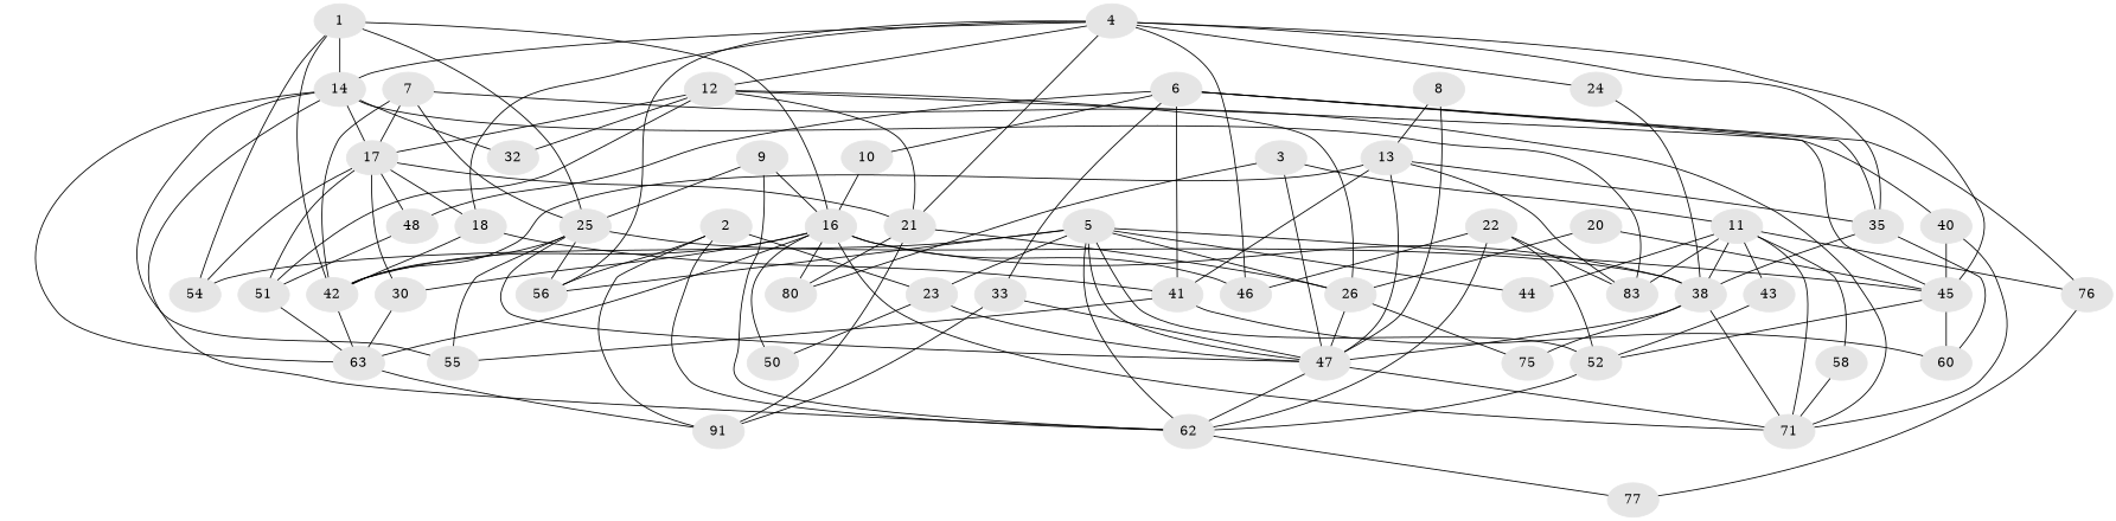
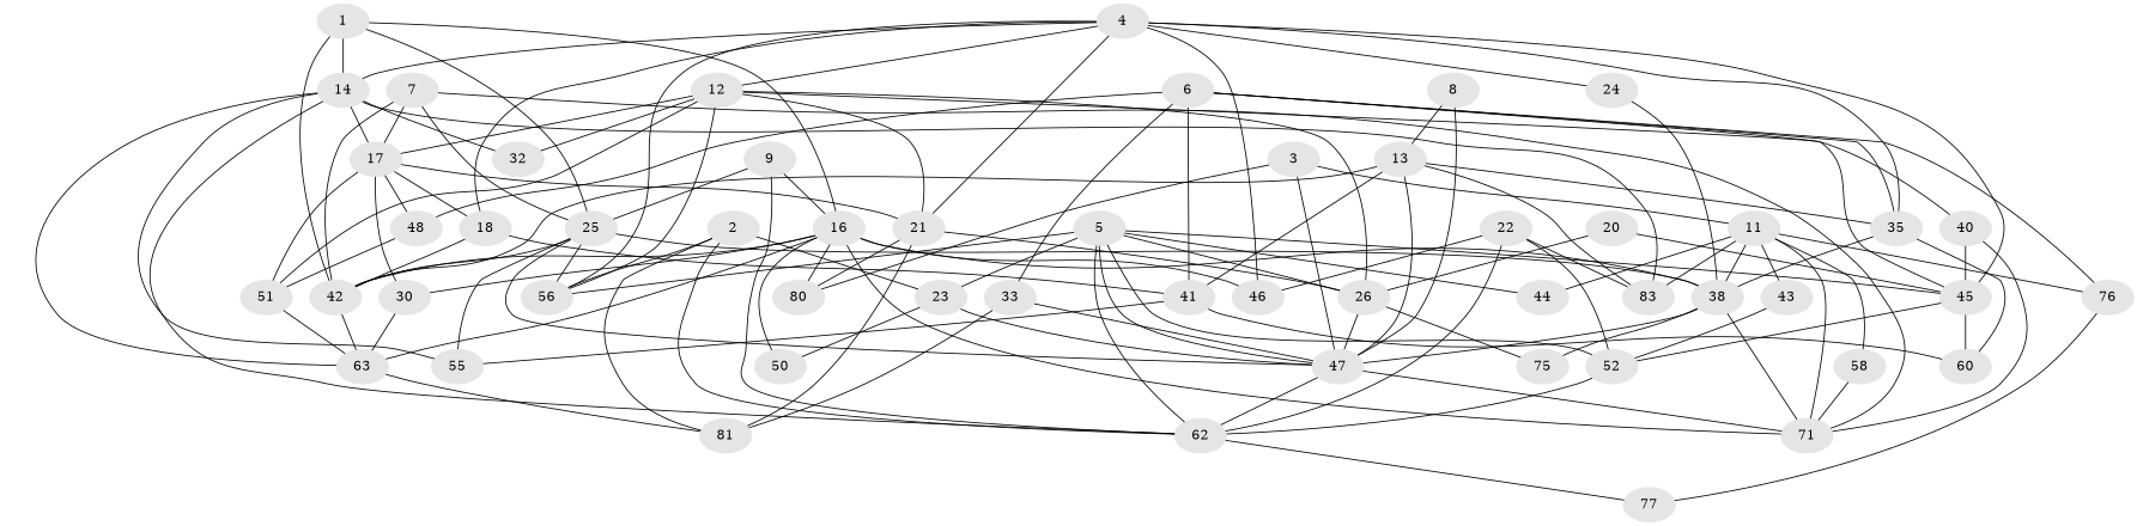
  graph {
    node [color=gray90 style=filled]
    1 [super="+79"]
    14 [super="+49"]
    16 [super="+65"]
    25 [super="+34"]
    42 [super="+86"]
-   54
    62 [super="+66"]
    17 [super="+37"]
    83 [super="+84"]
    32
    55
    63 [super="+69"]
    80
    46
    71 [super="+78"]
    38 [super="+64"]
    30 [super="+39"]
    50
    56 [super="+68"]
    47 [super="+57"]
    23 [super="+36"]
    2
-   81 [label=91]
+   81
    77
    11 [super="+19"]
    44
    76
    43
    58
    3
    4 [super="+31"]
    12 [super="+85"]
    18 [super="+53"]
    21 [super="+73"]
    24
    35 [super="+72"]
    45 [super="+82"]
    26 [super="+29"]
    40
    51
    41 [super="+67"]
    60
    52 [super="+70"]
    5 [super="+61"]
    75
    6 [super="+15"]
-   10
    33
    48
    7 [super="+28"]
    13 [super="+27"]
    8
    9
    20
    22 [super="+74"]
    1 -- 14
    1 -- 16
    1 -- 25
    1 -- 42
-   1 -- 54
    14 -- 62
    14 -- 17
    14 -- 83
    14 -- 32
    14 -- 55
    14 -- 63
    16 -- 42
    16 -- 63
    16 -- 80
    16 -- 46
    16 -- 71
    16 -- 38
    16 -- 30
    16 -- 50
    25 -- 42
    25 -- 55
    25 -- 38
    25 -- 56
    25 -- 47
    42 -- 63
    62 -- 77
-   17 -- 54
    17 -- 30
    17 -- 18
    17 -- 21
    17 -- 51
    17 -- 48
    63 -- 81
    38 -- 71
    38 -- 47
    38 -- 75
    30 -- 63
    47 -- 62
    47 -- 71
    23 -- 50
    23 -- 47
    2 -- 62
    2 -- 56
    2 -- 23
    2 -- 81
    11 -- 83
    11 -- 71
    11 -- 38
    11 -- 44
    11 -- 76
    11 -- 43
    11 -- 58
    76 -- 77
    43 -- 52
    58 -- 71
    3 -- 80
    3 -- 47
    3 -- 11
    4 -- 14
    4 -- 46
    4 -- 56
    4 -- 12
    4 -- 18
    4 -- 21
    4 -- 24
    4 -- 35
    4 -- 45 [weight=2]
    12 -- 17 [weight=2]
    12 -- 32
+   12 -- 56
    12 -- 21
    12 -- 26
    12 -- 40
    12 -- 51
    18 -- 42
    18 -- 41
    21 -- 80
    21 -- 81
    21 -- 26
    24 -- 38
    35 -- 38
    35 -- 60
    45 -- 60
    45 -- 52
    26 -- 47
    26 -- 75
    40 -- 71
    40 -- 45
    51 -- 63
    41 -- 55
    41 -- 60
    52 -- 62
-   5 -- 54
    5 -- 62
    5 -- 56
    5 -- 47
    5 -- 23
    5 -- 44
    5 -- 45
    5 -- 26
    5 -- 52
    6 -- 76
    6 -- 35
    6 -- 45
    6 -- 41
-   6 -- 10
    6 -- 33
    6 -- 48
-   10 -- 16
    33 -- 47
    33 -- 81
    48 -- 51
    7 -- 25
    7 -- 42
    7 -- 17
    7 -- 71
    13 -- 42
    13 -- 83
    13 -- 47
    13 -- 35
    13 -- 41
    8 -- 47 [weight=2]
    8 -- 13
    9 -- 16
    9 -- 25
    9 -- 62
    20 -- 45
    20 -- 26
    22 -- 62
    22 -- 83
    22 -- 46
    22 -- 52
  }
